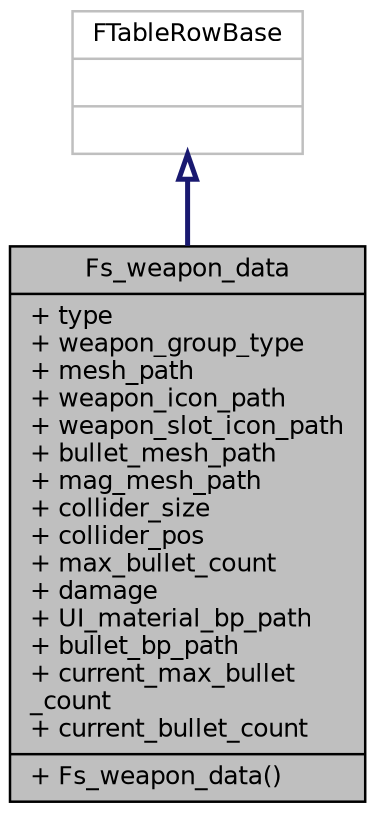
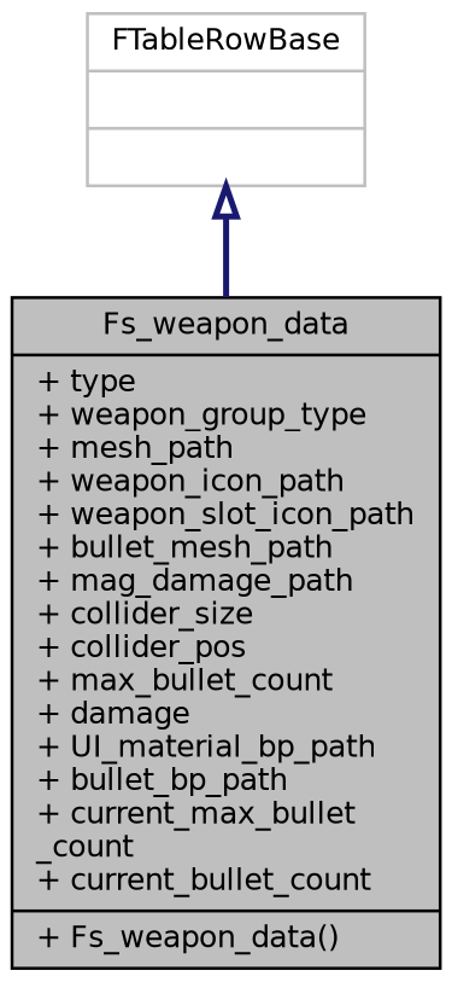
  digraph {
    node [fontname=Helvetica fontsize=10 shape=record style=filled]
-   n1 [color=black fillcolor=grey75 fontcolor=black height=0.2 label="{Fs_weapon_data\n|+ type\l+ weapon_group_type\l+ mesh_path\l+ weapon_icon_path\l+ weapon_slot_icon_path\l+ bullet_mesh_path\l+ mag_mesh_path\l+ collider_size\l+ collider_pos\l+ max_bullet_count\l+ damage\l+ UI_material_bp_path\l+ bullet_bp_path\l+ current_max_bullet\l_count\l+ current_bullet_count\l|+ Fs_weapon_data()\l}" width=0.4]
+   n1 [color=black fillcolor=grey75 fontcolor=black height=0.2 label="{Fs_weapon_data\n|+ type\l+ weapon_group_type\l+ mesh_path\l+ weapon_icon_path\l+ weapon_slot_icon_path\l+ bullet_mesh_path\l+ mag_damage_path\l+ collider_size\l+ collider_pos\l+ max_bullet_count\l+ damage\l+ UI_material_bp_path\l+ bullet_bp_path\l+ current_max_bullet\l_count\l+ current_bullet_count\l|+ Fs_weapon_data()\l}" width=0.4]
    n2 [color=grey75 fillcolor=white height=0.2 label="{FTableRowBase\n||}" width=0.4]
    n2 -> n1 [arrowtail=onormal color=midnightblue dir=back fontname=Helvetica fontsize=10 labelfontname=Helvetica labelfontsize=10 style=bold]
  }
